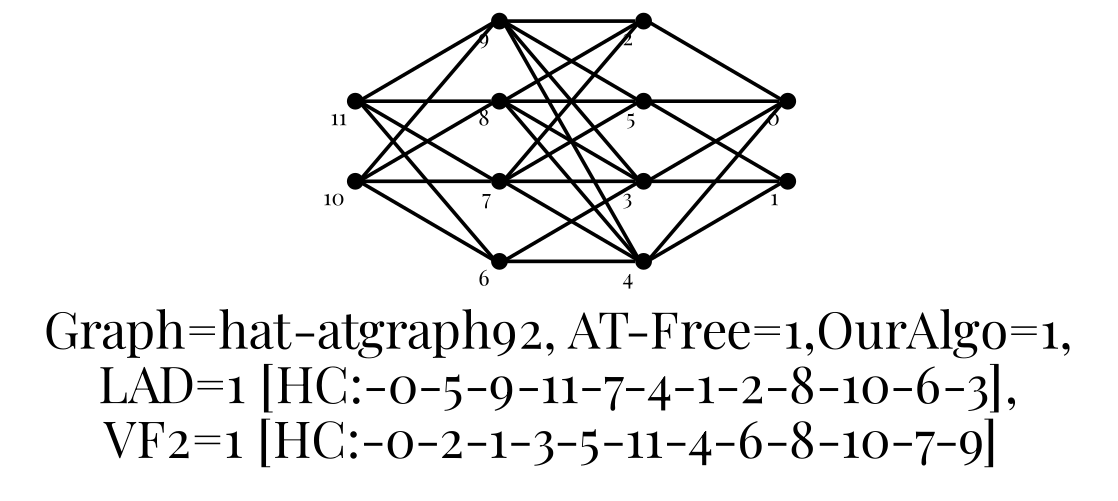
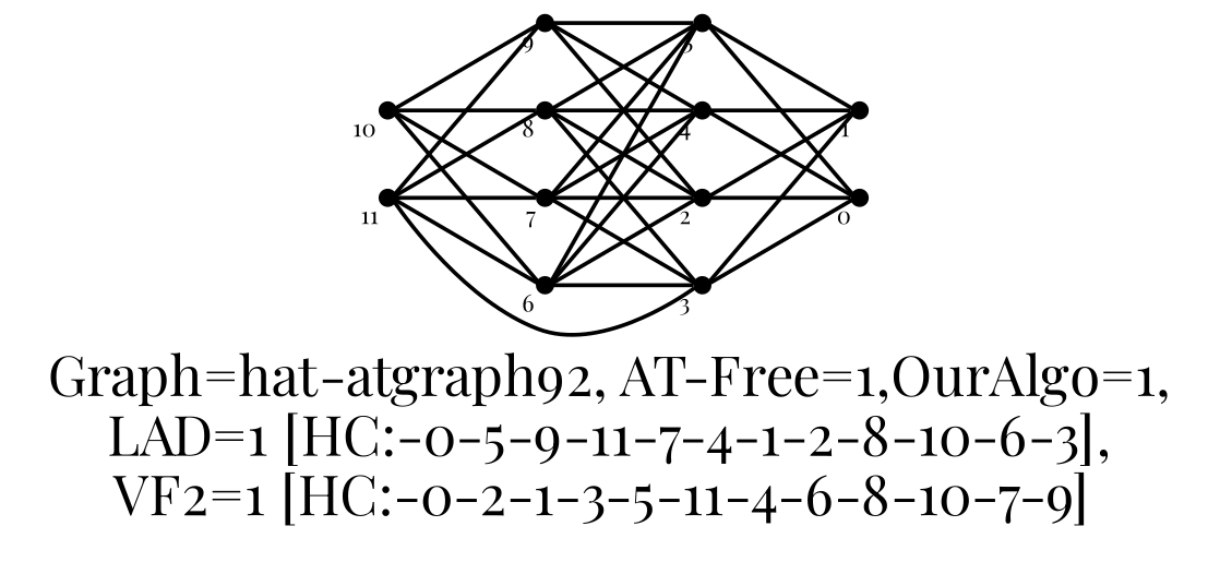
  graph {
    label="Graph=hat-atgraph92, AT-Free=1,OurAlgo=1,\nLAD=1 [HC:-0-5-9-11-7-4-1-2-8-10-6-3],\nVF2=1 [HC:-0-2-1-3-5-11-4-6-8-10-7-9] "
    labelloc=bottom
    rankdir=LR
    fontname="Playfair Display"
    node [fontsize=6 shape=point fontname="Playfair Display"]
    edge [fontname="Playfair Display"]
    0 [xlabel=1]
    1 [xlabel=0]
    2 [xlabel=5]
    3 [xlabel=4]
    4 [xlabel=3]
    5 [xlabel=2]
    6 [xlabel=9]
    7 [xlabel=8]
    8 [xlabel=7]
    9 [xlabel=6]
    10 [xlabel=11]
    11 [xlabel=10]
    2 -- 0
    2 -- 1
    3 -- 0
    3 -- 1
    4 -- 0
    4 -- 1
+   5 -- 0
    5 -- 1
    6 -- 2
    6 -- 3
-   6 -- 4
+   10 -- 4
    6 -- 5
    7 -- 2
    7 -- 3
    7 -- 4
    7 -- 5
    8 -- 2
    8 -- 3
    8 -- 4
    8 -- 5
+   9 -- 2
    9 -- 3
    9 -- 4
+   9 -- 5
    10 -- 6
    10 -- 7
    10 -- 8
    10 -- 9
    11 -- 6
    11 -- 7
    11 -- 8
    11 -- 9
  }
